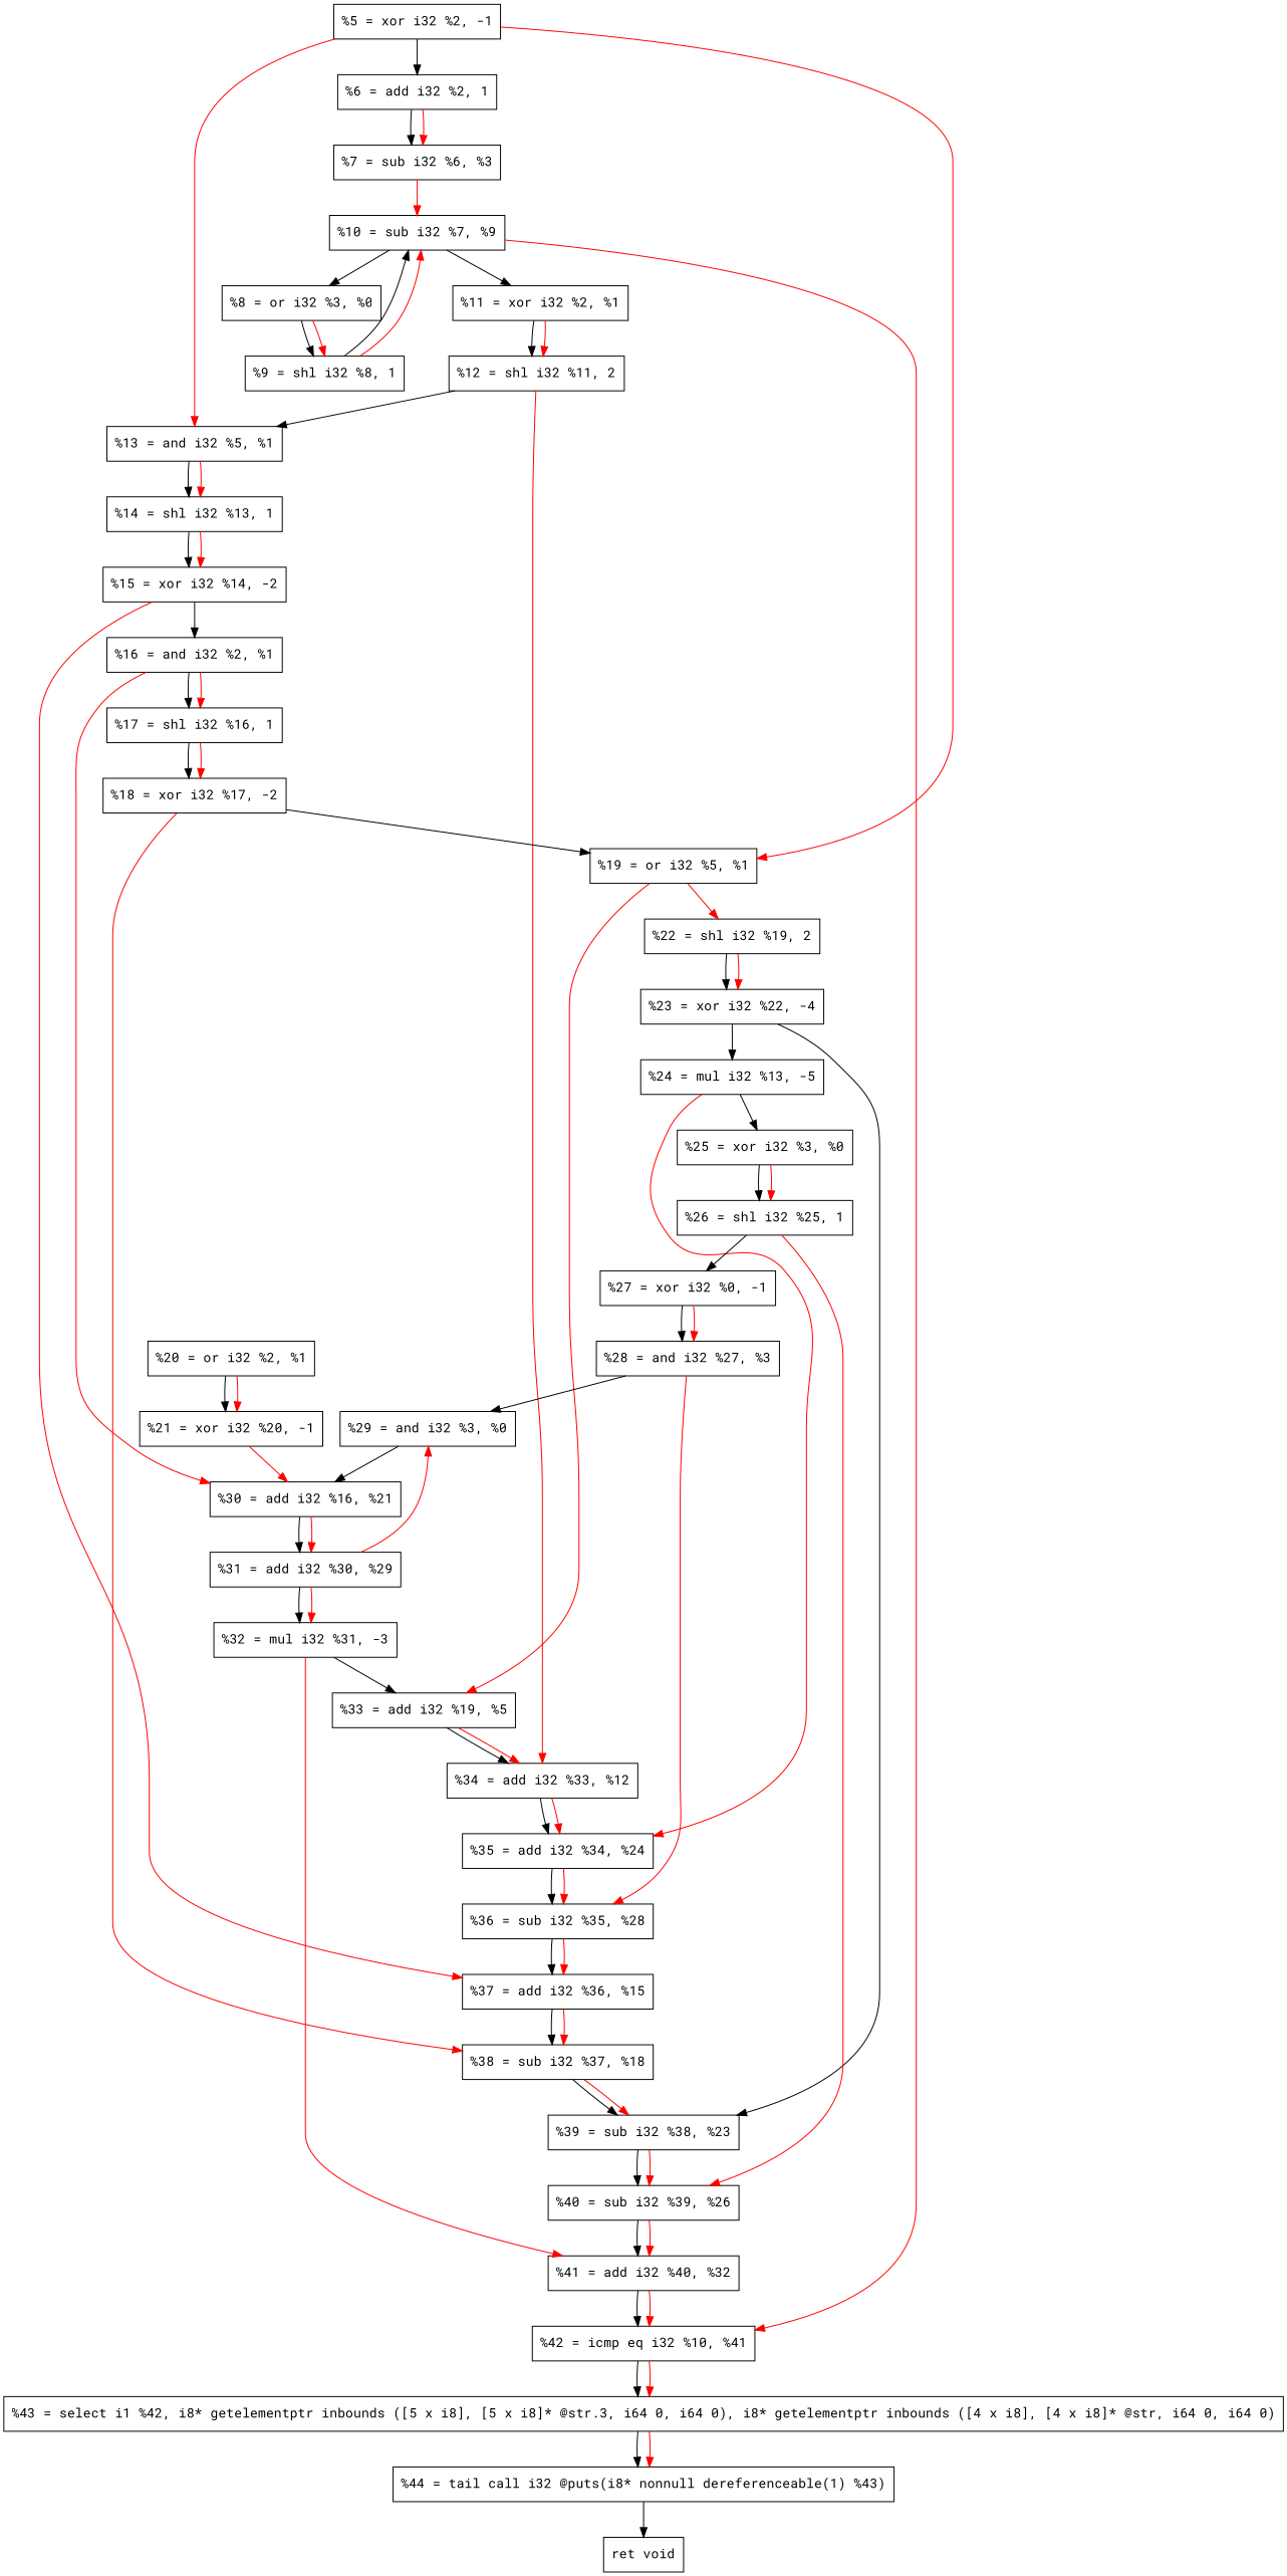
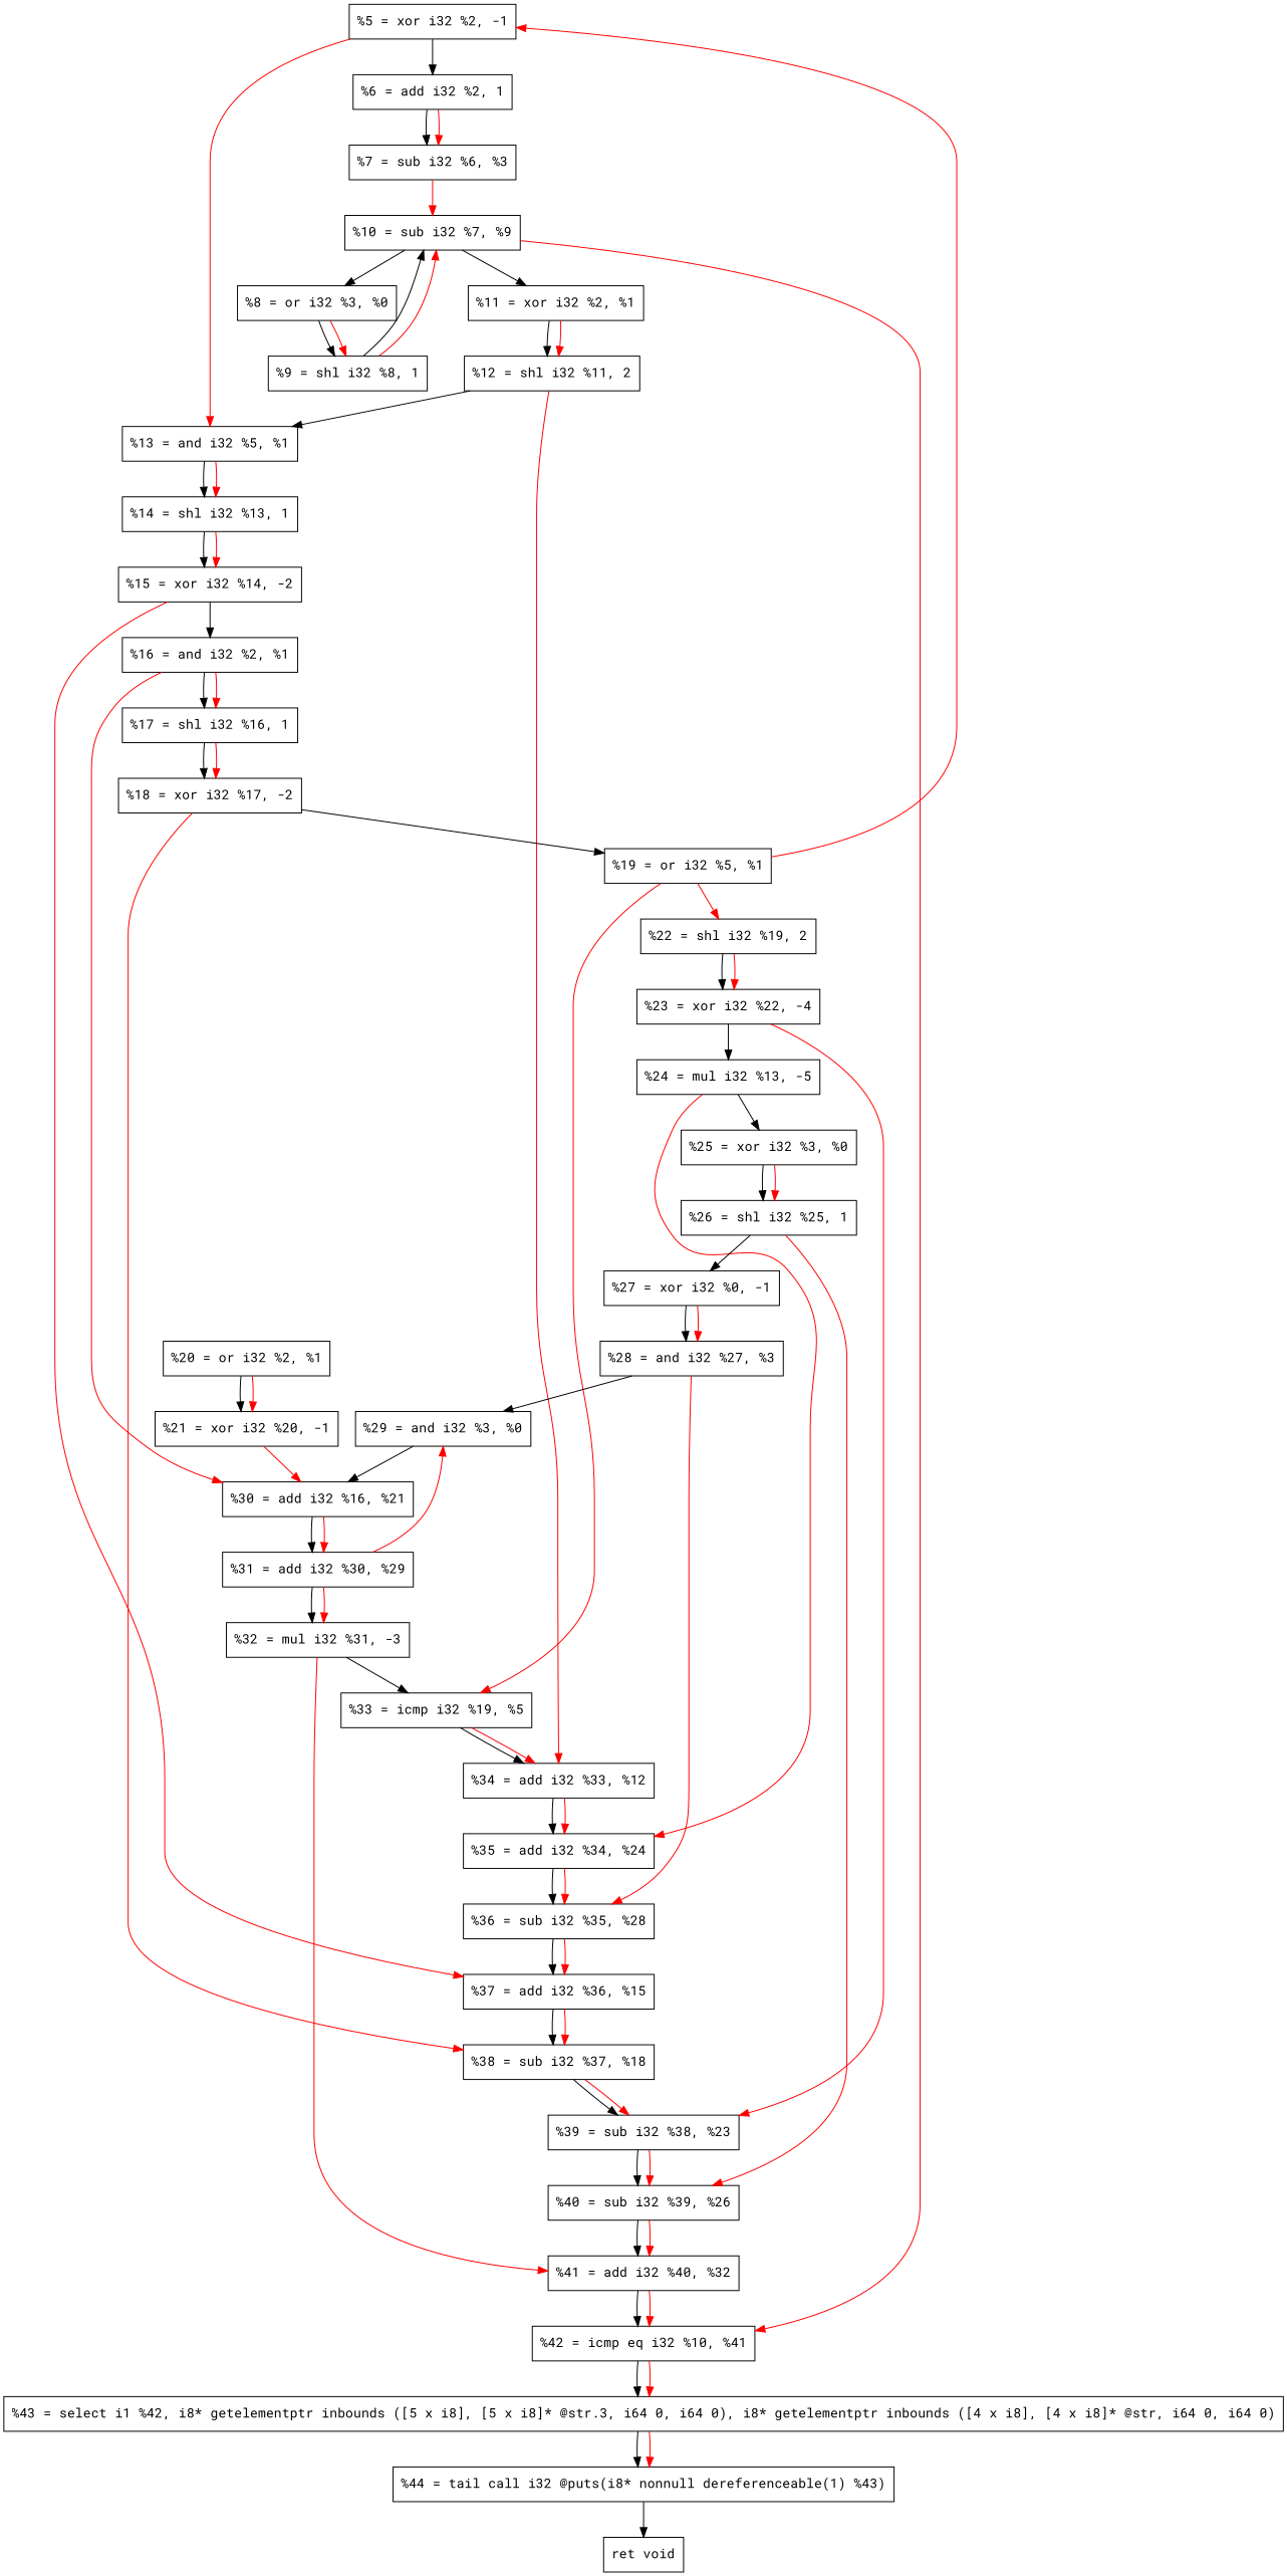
  digraph {
    fontname="Roboto Mono"
    node [fontname="Roboto Mono" shape=record]
    edge [fontname="Roboto Mono" color=red]
    n1 [label="  %5 = xor i32 %2, -1"]
    n2 [label="  %6 = add i32 %2, 1"]
    n3 [label="  %13 = and i32 %5, %1"]
    n4 [label="  %19 = or i32 %5, %1"]
    n5 [label="  %7 = sub i32 %6, %3"]
    n6 [label="  %14 = shl i32 %13, 1"]
-   n7 [label="  %33 = add i32 %19, %5"]
+   n7 [label="%33 = icmp i32 %19, %5"]
    n8 [label="  %22 = shl i32 %19, 2"]
    n9 [label="  %34 = add i32 %33, %12"]
    n10 [label="  %10 = sub i32 %7, %9"]
    n11 [label="  %8 = or i32 %3, %0"]
    n12 [label="  %9 = shl i32 %8, 1"]
    n13 [label="  %11 = xor i32 %2, %1"]
    n14 [label="  %42 = icmp eq i32 %10, %41"]
    n15 [label="  %12 = shl i32 %11, 2"]
    n16 [label="  %43 = select i1 %42, i8* getelementptr inbounds ([5 x i8], [5 x i8]* @str.3, i64 0, i64 0), i8* getelementptr inbounds ([4 x i8], [4 x i8]* @str, i64 0, i64 0)"]
    n17 [label="  %35 = add i32 %34, %24"]
    n18 [label="  %15 = xor i32 %14, -2"]
    n19 [label="  %24 = mul i32 %13, -5"]
    n20 [label="  %25 = xor i32 %3, %0"]
    n21 [label="  %16 = and i32 %2, %1"]
    n22 [label="  %37 = add i32 %36, %15"]
    n23 [label="  %17 = shl i32 %16, 1"]
    n24 [label="  %30 = add i32 %16, %21"]
    n25 [label="  %38 = sub i32 %37, %18"]
    n26 [label="  %18 = xor i32 %17, -2"]
    n27 [label="  %31 = add i32 %30, %29"]
    n28 [label="  %39 = sub i32 %38, %23"]
    n29 [label="  %20 = or i32 %2, %1"]
    n30 [label="  %21 = xor i32 %20, -1"]
    n31 [label="  %23 = xor i32 %22, -4"]
    n32 [label="  %40 = sub i32 %39, %26"]
    n33 [label="  %26 = shl i32 %25, 1"]
    n34 [label="  %36 = sub i32 %35, %28"]
    n35 [label="  %27 = xor i32 %0, -1"]
    n36 [label="  %28 = and i32 %27, %3"]
    n37 [label="  %41 = add i32 %40, %32"]
    n38 [label="  %29 = and i32 %3, %0"]
    n39 [label="  %32 = mul i32 %31, -3"]
    n40 [label="  %44 = tail call i32 @puts(i8* nonnull dereferenceable(1) %43)"]
    n41 [label="  ret void"]
    n1 -> n2 [color=""]
    n1 -> n3
-   n1 -> n4
+   n4 -> n1
    n2 -> n5 [color=""]
    n2 -> n5
    n3 -> n6 [color=""]
    n3 -> n6
    n4 -> n7
    n4 -> n8
    n5 -> n10
    n6 -> n18 [color=""]
    n6 -> n18
    n7 -> n9 [color=""]
    n7 -> n9
    n8 -> n31 [color=""]
    n8 -> n31
    n9 -> n17 [color=""]
    n9 -> n17
    n10 -> n11 [color=""]
    n10 -> n13 [color=""]
    n10 -> n14
    n11 -> n12 [color=""]
    n11 -> n12
    n12 -> n10 [color=""]
    n12 -> n10
    n13 -> n15 [color=""]
    n13 -> n15
    n14 -> n16 [color=""]
    n14 -> n16
    n15 -> n3 [color=""]
    n15 -> n9
    n16 -> n40 [color=""]
    n16 -> n40
    n17 -> n34 [color=""]
    n17 -> n34
    n18 -> n21 [color=""]
    n18 -> n22
    n19 -> n17
    n19 -> n20 [color=""]
    n20 -> n33 [color=""]
    n20 -> n33
    n21 -> n23 [color=""]
    n21 -> n23
    n21 -> n24
    n22 -> n25 [color=""]
    n22 -> n25
    n23 -> n26 [color=""]
    n23 -> n26
    n24 -> n27 [color=""]
    n24 -> n27
    n25 -> n28 [color=""]
    n25 -> n28
    n26 -> n4 [color=""]
    n26 -> n25
    n27 -> n38
    n27 -> n39 [color=""]
    n27 -> n39
    n28 -> n32 [color=""]
    n28 -> n32
    n29 -> n30 [color=""]
    n29 -> n30
    n30 -> n24
    n31 -> n19 [color=""]
-   n31 -> n28 [color=black]
+   n31 -> n28
    n32 -> n37 [color=""]
    n32 -> n37
    n33 -> n32
    n33 -> n35 [color=""]
    n34 -> n22 [color=""]
    n34 -> n22
    n35 -> n36 [color=""]
    n35 -> n36
    n36 -> n34
    n36 -> n38 [color=""]
    n37 -> n14 [color=""]
    n37 -> n14
    n38 -> n24 [color=""]
    n39 -> n7 [color=""]
    n39 -> n37
    n40 -> n41 [color=""]
  }
